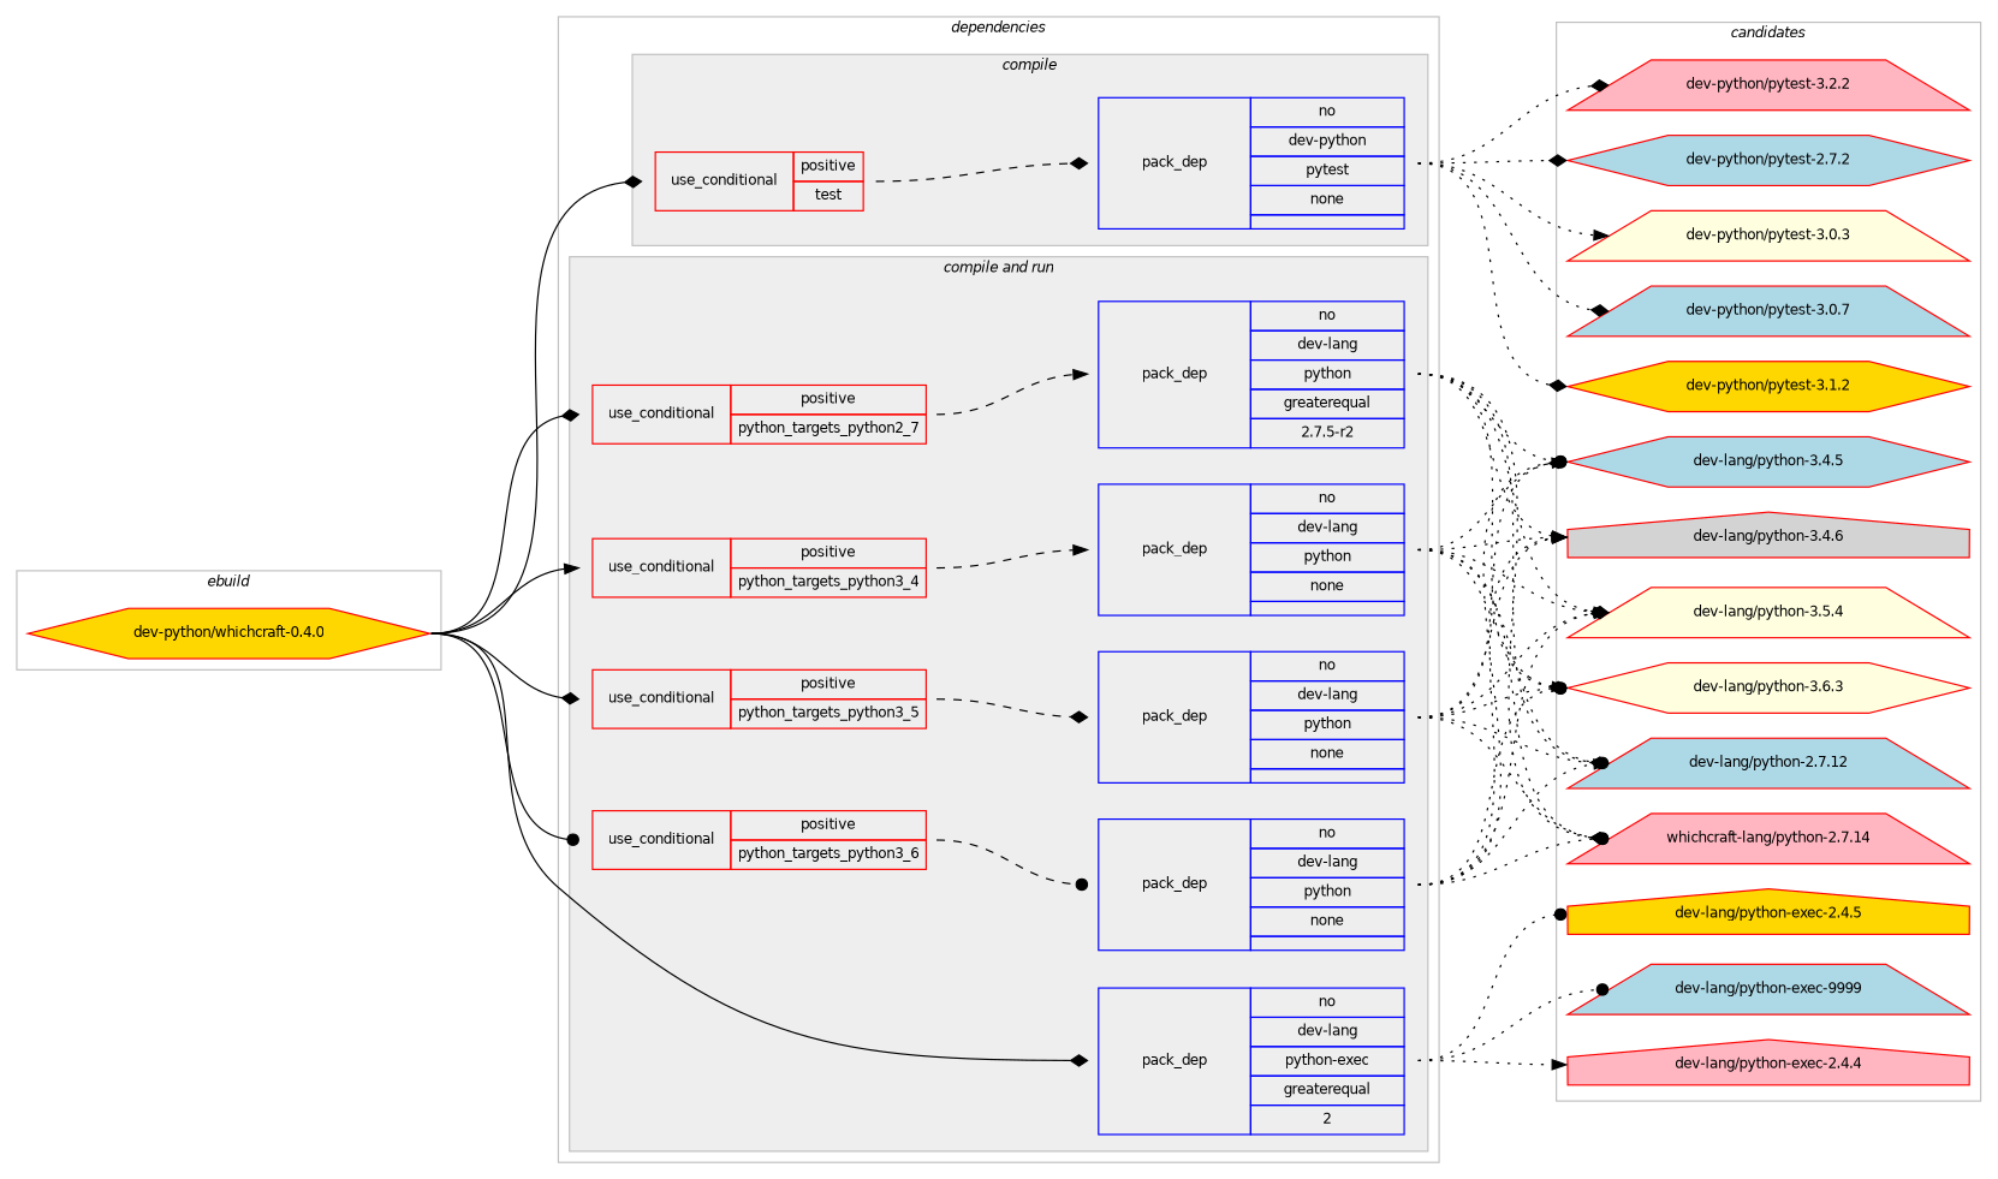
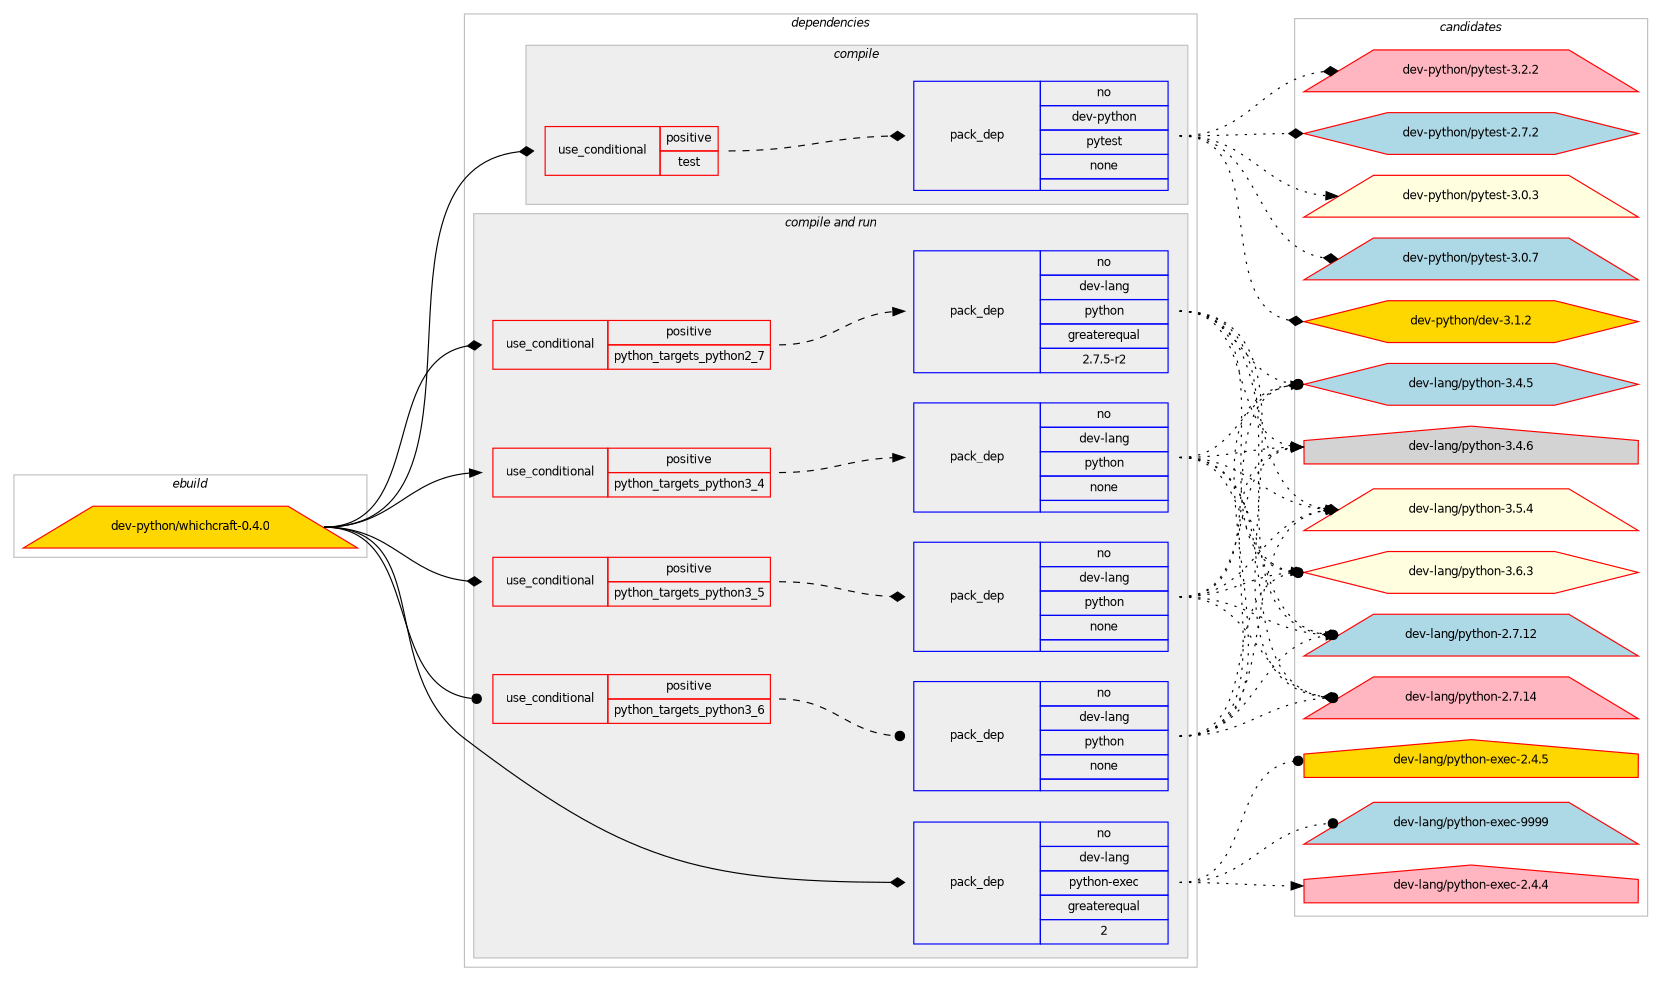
  digraph {
    compound=true
    concentrate=true
    fontname=Helvetica
    fontsize=10
    newrank=true
    rankdir=LR
    ranksep=1.5
    node [color=red fontname=Helvetica fontsize=10 shape=none style=filled]
    edge [arrowhead=diamond headport=w style=dotted tailport=e weight=100]
-   n1 [fillcolor=gold label="dev-python/whichcraft-0.4.0" shape=hexagon width=4]
+   n1 [fillcolor=gold label="dev-python/whichcraft-0.4.0" shape=trapezium width=4]
    n2 [color=blue label=<<TABLE BORDER="0" CELLBORDER="1" CELLSPACING="0" CELLPADDING="4" WIDTH="220"><TR><TD ROWSPAN="6" CELLPADDING="30">pack_dep</TD></TR><TR><TD WIDTH="110">no</TD></TR><TR><TD>dev-python</TD></TR><TR><TD>pytest</TD></TR><TR><TD>none</TD></TR><TR><TD></TD></TR></TABLE>> style=""]
    n3 [label=<<TABLE BORDER="0" CELLBORDER="1" CELLSPACING="0" CELLPADDING="4"><TR><TD ROWSPAN="3" CELLPADDING="10">use_conditional</TD></TR><TR><TD>positive</TD></TR><TR><TD>test</TD></TR></TABLE>> style=""]
    n4 [color=blue label=<<TABLE BORDER="0" CELLBORDER="1" CELLSPACING="0" CELLPADDING="4" WIDTH="220"><TR><TD ROWSPAN="6" CELLPADDING="30">pack_dep</TD></TR><TR><TD WIDTH="110">no</TD></TR><TR><TD>dev-lang</TD></TR><TR><TD>python</TD></TR><TR><TD>greaterequal</TD></TR><TR><TD>2.7.5-r2</TD></TR></TABLE>> style=""]
    n5 [label=<<TABLE BORDER="0" CELLBORDER="1" CELLSPACING="0" CELLPADDING="4"><TR><TD ROWSPAN="3" CELLPADDING="10">use_conditional</TD></TR><TR><TD>positive</TD></TR><TR><TD>python_targets_python2_7</TD></TR></TABLE>> style=""]
    n6 [color=blue label=<<TABLE BORDER="0" CELLBORDER="1" CELLSPACING="0" CELLPADDING="4" WIDTH="220"><TR><TD ROWSPAN="6" CELLPADDING="30">pack_dep</TD></TR><TR><TD WIDTH="110">no</TD></TR><TR><TD>dev-lang</TD></TR><TR><TD>python</TD></TR><TR><TD>none</TD></TR><TR><TD></TD></TR></TABLE>> style=""]
    n7 [label=<<TABLE BORDER="0" CELLBORDER="1" CELLSPACING="0" CELLPADDING="4"><TR><TD ROWSPAN="3" CELLPADDING="10">use_conditional</TD></TR><TR><TD>positive</TD></TR><TR><TD>python_targets_python3_4</TD></TR></TABLE>> style=""]
    n8 [color=blue label=<<TABLE BORDER="0" CELLBORDER="1" CELLSPACING="0" CELLPADDING="4" WIDTH="220"><TR><TD ROWSPAN="6" CELLPADDING="30">pack_dep</TD></TR><TR><TD WIDTH="110">no</TD></TR><TR><TD>dev-lang</TD></TR><TR><TD>python</TD></TR><TR><TD>none</TD></TR><TR><TD></TD></TR></TABLE>> style=""]
    n9 [label=<<TABLE BORDER="0" CELLBORDER="1" CELLSPACING="0" CELLPADDING="4"><TR><TD ROWSPAN="3" CELLPADDING="10">use_conditional</TD></TR><TR><TD>positive</TD></TR><TR><TD>python_targets_python3_5</TD></TR></TABLE>> style=""]
    n10 [color=blue label=<<TABLE BORDER="0" CELLBORDER="1" CELLSPACING="0" CELLPADDING="4" WIDTH="220"><TR><TD ROWSPAN="6" CELLPADDING="30">pack_dep</TD></TR><TR><TD WIDTH="110">no</TD></TR><TR><TD>dev-lang</TD></TR><TR><TD>python</TD></TR><TR><TD>none</TD></TR><TR><TD></TD></TR></TABLE>> style=""]
    n11 [label=<<TABLE BORDER="0" CELLBORDER="1" CELLSPACING="0" CELLPADDING="4"><TR><TD ROWSPAN="3" CELLPADDING="10">use_conditional</TD></TR><TR><TD>positive</TD></TR><TR><TD>python_targets_python3_6</TD></TR></TABLE>> style=""]
    n12 [color=blue label=<<TABLE BORDER="0" CELLBORDER="1" CELLSPACING="0" CELLPADDING="4" WIDTH="220"><TR><TD ROWSPAN="6" CELLPADDING="30">pack_dep</TD></TR><TR><TD WIDTH="110">no</TD></TR><TR><TD>dev-lang</TD></TR><TR><TD>python-exec</TD></TR><TR><TD>greaterequal</TD></TR><TR><TD>2</TD></TR></TABLE>> style=""]
    n13 [fillcolor=lightblue label="dev-python/pytest-2.7.2" shape=hexagon width=4]
    n14 [fillcolor=lightyellow label="dev-python/pytest-3.0.3" shape=trapezium width=4]
    n15 [fillcolor=lightblue label="dev-python/pytest-3.0.7" shape=trapezium width=4]
-   n16 [fillcolor=gold label="dev-python/pytest-3.1.2" shape=hexagon width=4]
+   n16 [fillcolor=gold label="dev-python/dev-3.1.2" shape=hexagon width=4]
    n17 [fillcolor=lightpink label="dev-python/pytest-3.2.2" shape=trapezium width=4]
    n18 [fillcolor=lightblue label="dev-lang/python-2.7.12" shape=trapezium width=4]
-   n19 [fillcolor=lightpink label="whichcraft-lang/python-2.7.14" shape=trapezium width=4]
+   n19 [fillcolor=lightpink label="dev-lang/python-2.7.14" shape=trapezium width=4]
    n20 [fillcolor=lightblue label="dev-lang/python-3.4.5" shape=hexagon width=4]
    n21 [fillcolor=lightgrey label="dev-lang/python-3.4.6" shape=house width=4]
    n22 [fillcolor=lightyellow label="dev-lang/python-3.5.4" shape=trapezium width=4]
    n23 [fillcolor=lightyellow label="dev-lang/python-3.6.3" shape=hexagon width=4]
    n24 [fillcolor=lightpink label="dev-lang/python-exec-2.4.4" shape=house width=4]
    n25 [fillcolor=gold label="dev-lang/python-exec-2.4.5" shape=house width=4]
    n26 [fillcolor=lightblue label="dev-lang/python-exec-9999" shape=trapezium width=4]
    subgraph cluster_1 {
      color=gray
      label=<<i>dependencies</i>>
      subgraph cluster_2 {
        color=gray
        fillcolor="#eeeeee"
        label=<<i>compile</i>>
        style=filled
        subgraph sub_3 {
          color=gray
          fillcolor="#eeeeee"
          label=<<i>compile</i>>
          style=filled
          n3
          subgraph sub_4 {
            color=gray
            fillcolor="#eeeeee"
            label=<<i>compile</i>>
            style=filled
            n2
          }
        }
      }
      subgraph cluster_5 {
        color=gray
        fillcolor="#eeeeee"
        label=<<i>compile and run</i>>
        style=filled
        subgraph sub_6 {
          color=gray
          fillcolor="#eeeeee"
          label=<<i>compile and run</i>>
          style=filled
          n5
          subgraph sub_7 {
            color=gray
            fillcolor="#eeeeee"
            label=<<i>compile and run</i>>
            style=filled
            n4
          }
        }
        subgraph sub_8 {
          color=gray
          fillcolor="#eeeeee"
          label=<<i>compile and run</i>>
          style=filled
          n7
          subgraph sub_9 {
            color=gray
            fillcolor="#eeeeee"
            label=<<i>compile and run</i>>
            style=filled
            n6
          }
        }
        subgraph sub_10 {
          color=gray
          fillcolor="#eeeeee"
          label=<<i>compile and run</i>>
          style=filled
          n9
          subgraph sub_11 {
            color=gray
            fillcolor="#eeeeee"
            label=<<i>compile and run</i>>
            style=filled
            n8
          }
        }
        subgraph sub_12 {
          color=gray
          fillcolor="#eeeeee"
          label=<<i>compile and run</i>>
          style=filled
          n11
          subgraph sub_13 {
            color=gray
            fillcolor="#eeeeee"
            label=<<i>compile and run</i>>
            style=filled
            n10
          }
        }
        subgraph sub_14 {
          color=gray
          fillcolor="#eeeeee"
          label=<<i>compile and run</i>>
          style=filled
          n12
        }
      }
      subgraph cluster_15 {
        color=gray
        fillcolor="#eeeeee"
        label=<<i>run</i>>
        style=filled
      }
    }
    subgraph cluster_16 {
      color=gray
      label=<<i>ebuild</i>>
      rank=same
      n1
    }
    subgraph cluster_17 {
      color=gray
      label=<<i>candidates</i>>
      rank=same
      subgraph sub_18 {
        color=black
        label=<<i>candidates</i>>
        nodesep=1
        rank=same
        n13
        n14
        n15
        n16
        n17
      }
      subgraph sub_19 {
        color=black
        label=<<i>candidates</i>>
        nodesep=1
        rank=same
        n18
        n19
        n20
        n21
        n22
        n23
      }
      subgraph sub_20 {
        color=black
        label=<<i>candidates</i>>
        nodesep=1
        rank=same
        n18
        n19
        n20
        n21
        n22
        n23
      }
      subgraph sub_21 {
        color=black
        label=<<i>candidates</i>>
        nodesep=1
        rank=same
        n18
        n19
        n20
        n21
        n22
        n23
      }
      subgraph sub_22 {
        color=black
        label=<<i>candidates</i>>
        nodesep=1
        rank=same
        n18
        n19
        n20
        n21
        n22
        n23
      }
      subgraph sub_23 {
        color=black
        label=<<i>candidates</i>>
        nodesep=1
        rank=same
        n24
        n25
        n26
      }
    }
    n1 -> n3 [style=solid weight=20]
    n1 -> n5 [style=solid weight=20]
    n1 -> n7 [arrowhead=normal style=solid weight=20]
    n1 -> n9 [style=solid weight=20]
    n1 -> n11 [arrowhead=dot style=solid weight=20]
    n1 -> n12 [style=solid weight=20]
    n2 -> n13
    n2 -> n14 [arrowhead=normal]
    n2 -> n15
    n2 -> n16
    n2 -> n17
    n3 -> n2 [style=dashed weight=20]
    n4 -> n18
    n4 -> n19
    n4 -> n20 [arrowhead=dot]
    n4 -> n21 [arrowhead=normal]
    n4 -> n22
    n4 -> n23
    n5 -> n4 [arrowhead=normal style=dashed weight=20]
    n6 -> n18 [arrowhead=dot]
    n6 -> n19
    n6 -> n20 [arrowhead=normal]
    n6 -> n21 [arrowhead=normal]
    n6 -> n22 [arrowhead=normal]
    n6 -> n23 [arrowhead=normal]
    n7 -> n6 [arrowhead=normal style=dashed weight=20]
    n8 -> n18
    n8 -> n19 [arrowhead=dot]
    n8 -> n20
    n8 -> n21 [arrowhead=normal]
    n8 -> n22
    n8 -> n23 [arrowhead=dot]
    n9 -> n8 [style=dashed weight=20]
    n10 -> n18 [arrowhead=normal]
    n10 -> n19 [arrowhead=dot]
    n10 -> n20 [arrowhead=dot]
    n10 -> n21 [arrowhead=normal]
    n10 -> n22 [arrowhead=normal]
    n10 -> n23 [arrowhead=dot]
    n11 -> n10 [arrowhead=dot style=dashed weight=20]
    n12 -> n24 [arrowhead=normal]
    n12 -> n25 [arrowhead=dot]
    n12 -> n26 [arrowhead=dot]
  }
